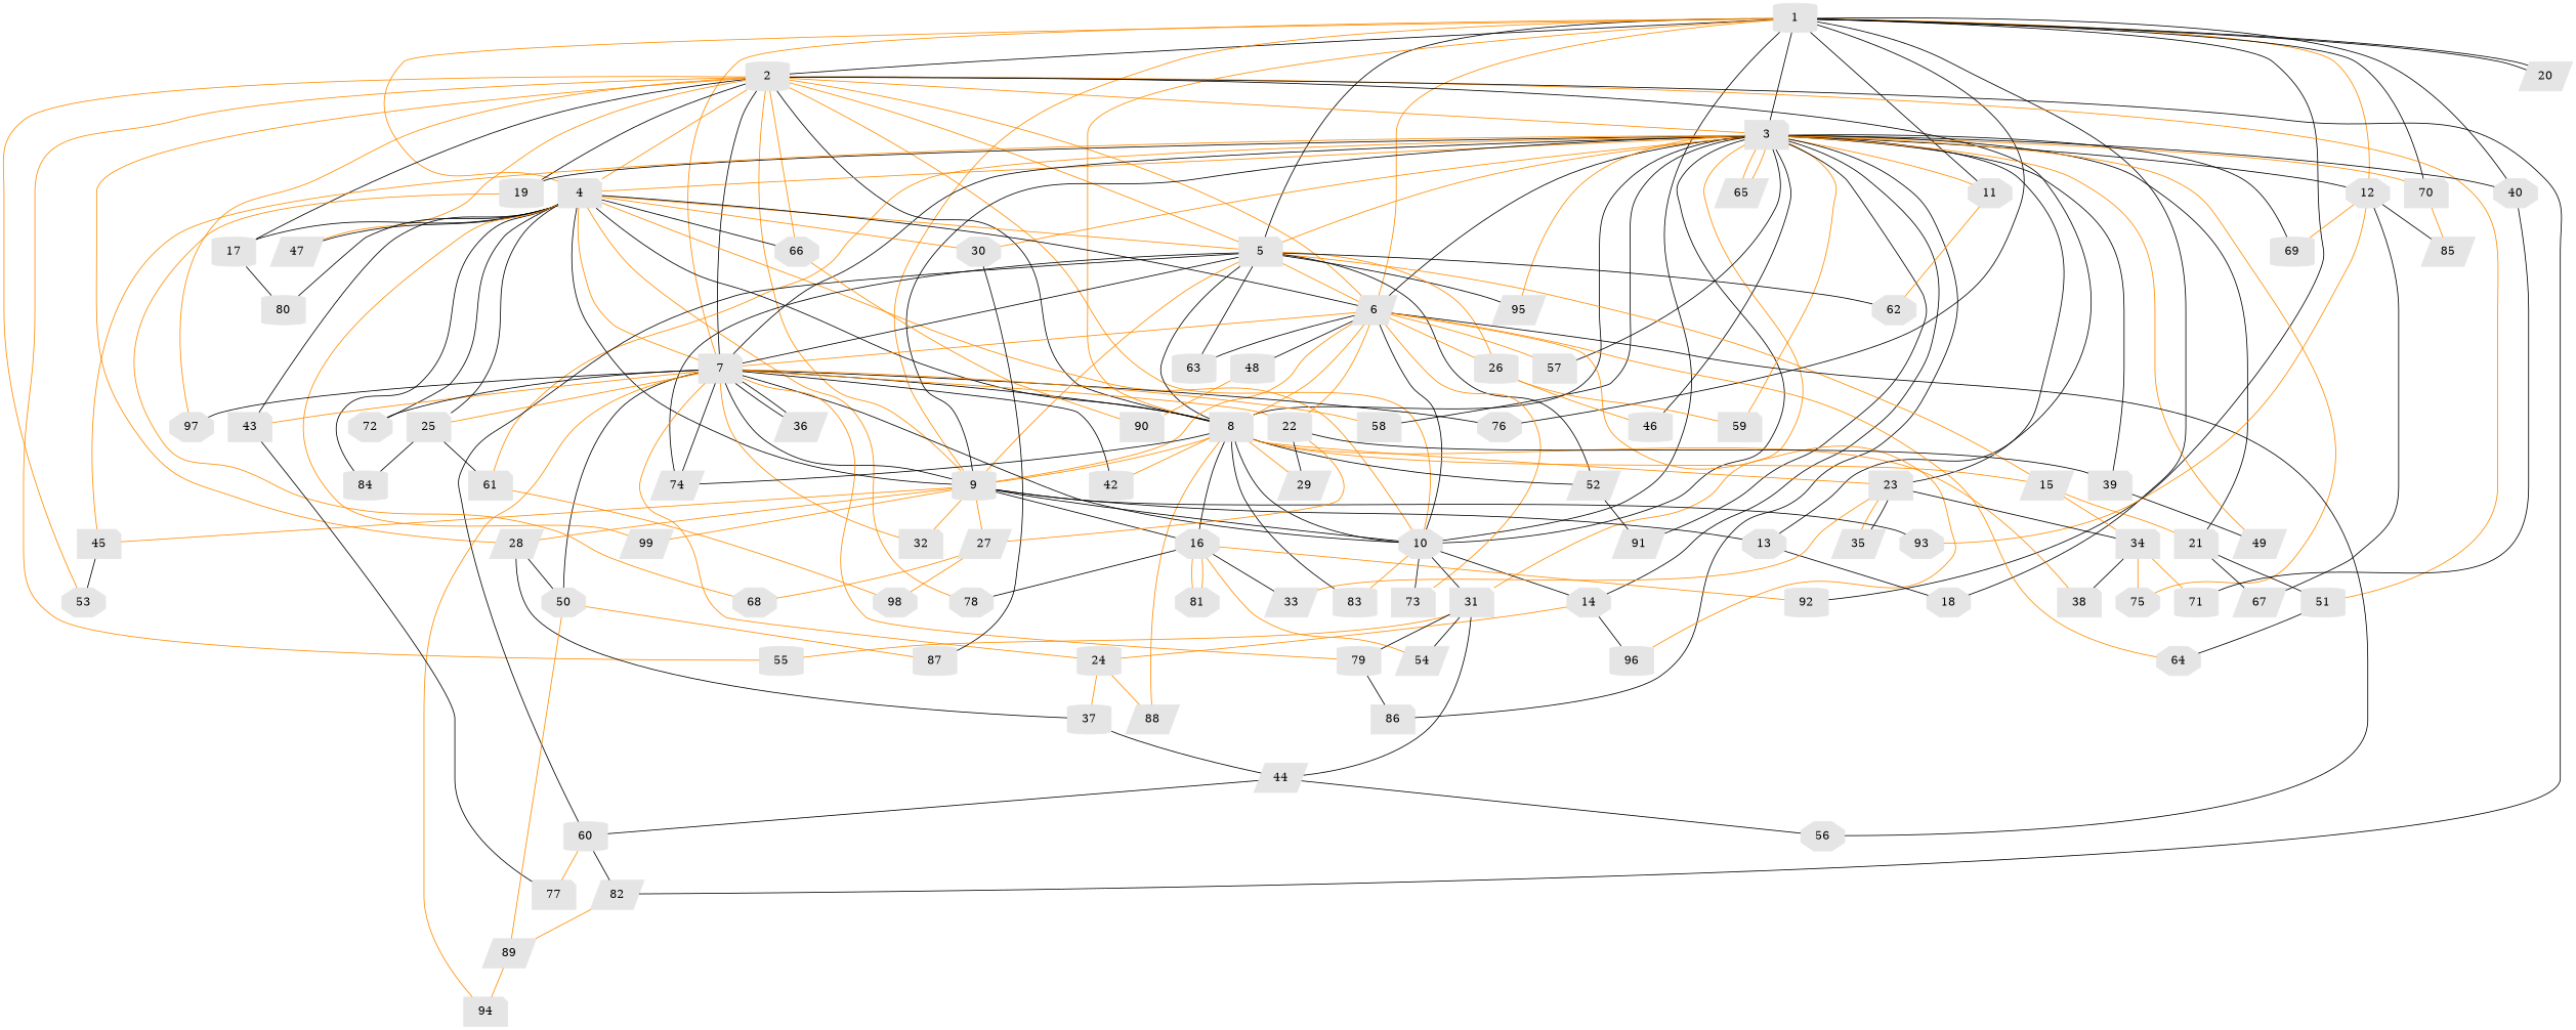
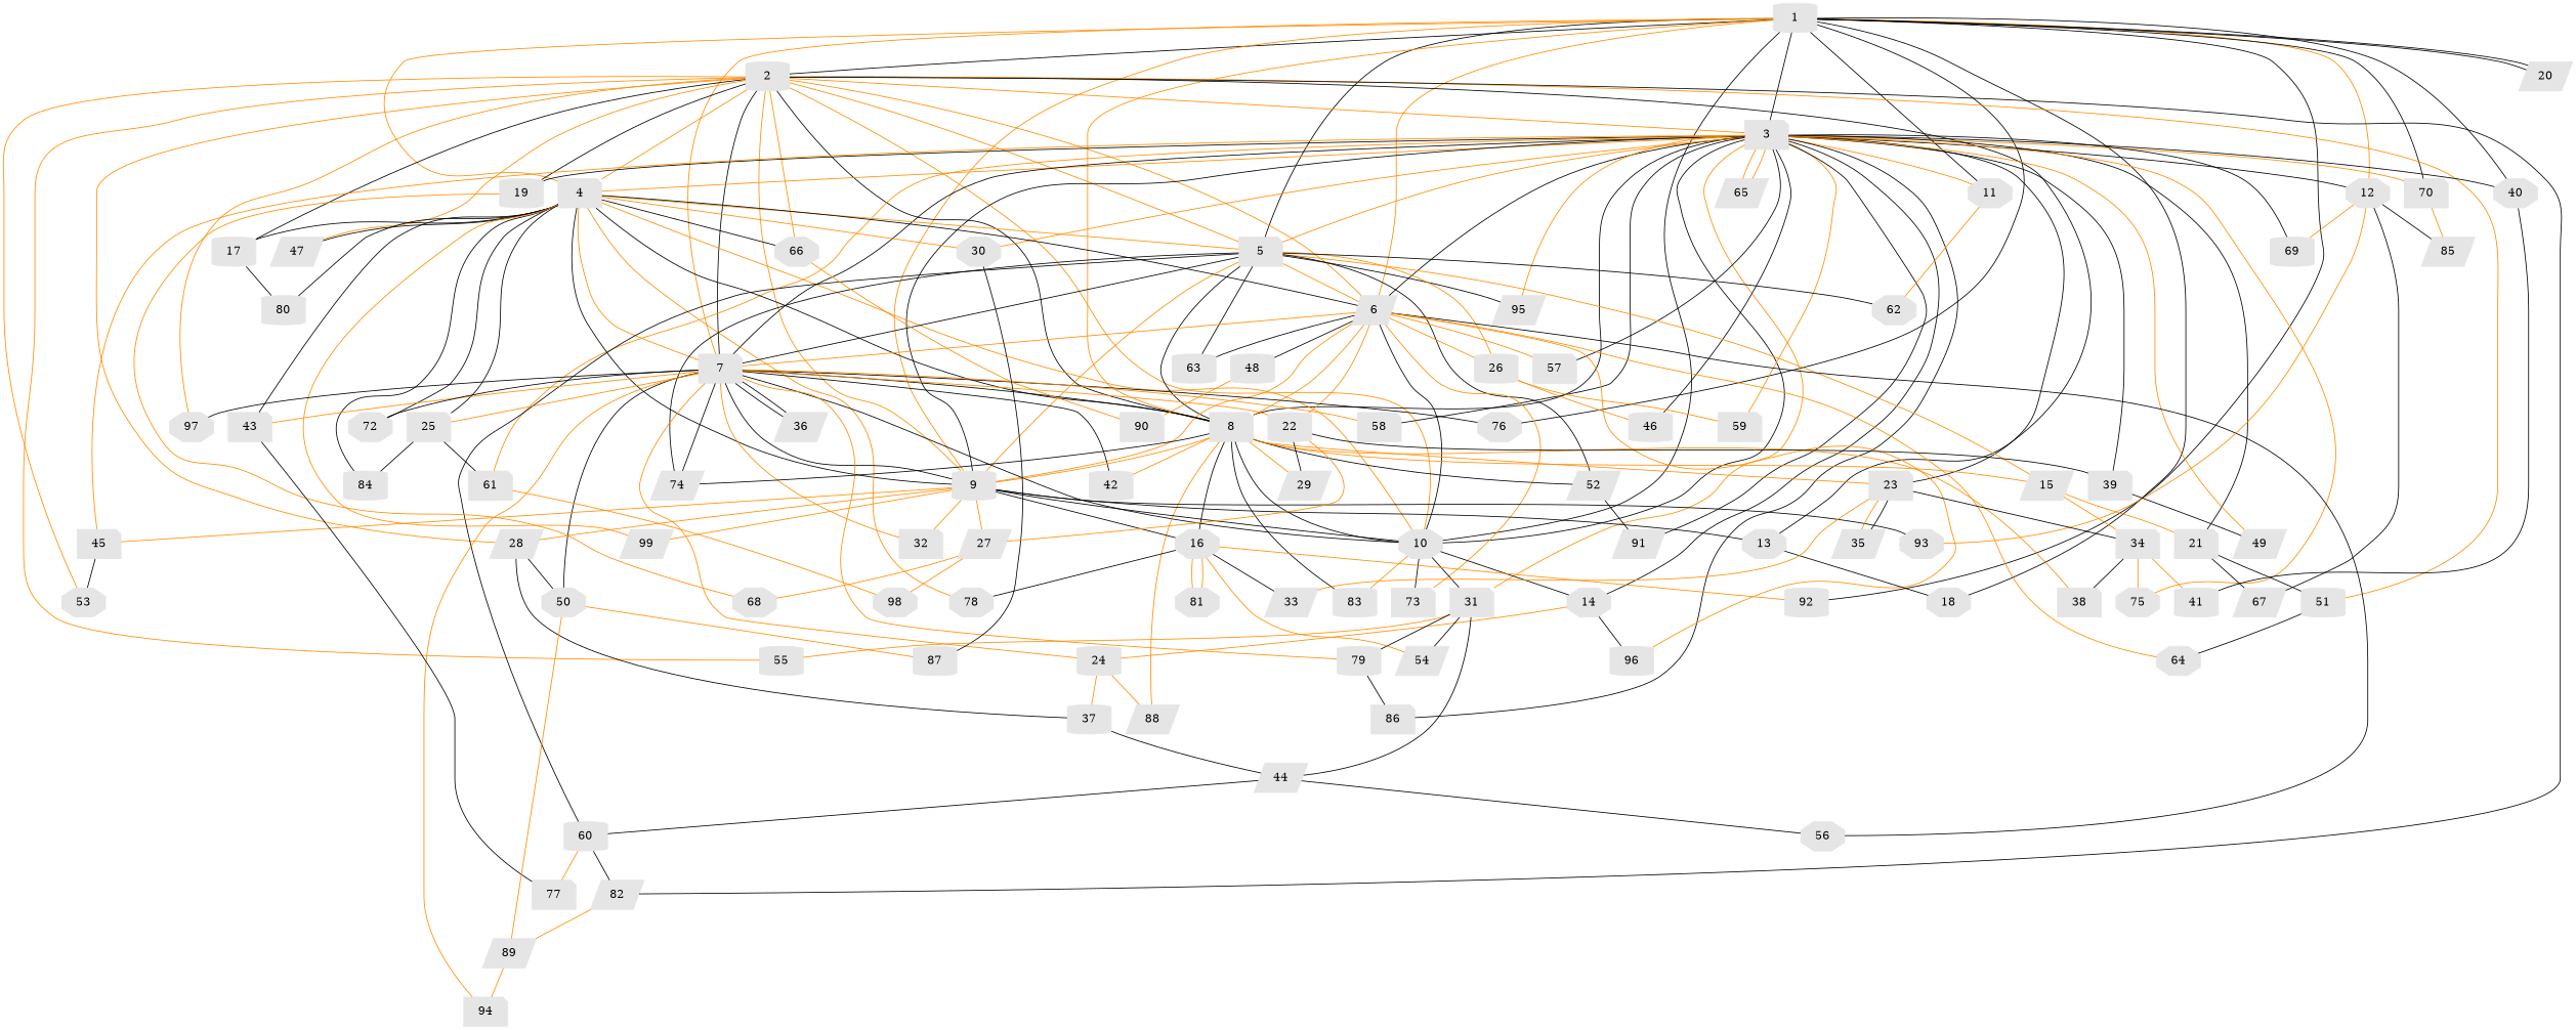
  graph {
    node [color=gray90 shape=cylinder style=filled]
    edge [color=black]
    1
    2
    3 [shape=note]
    4 [shape=note]
    5 [shape=note]
    6 [shape=parallelogram]
    7 [shape=note]
    8 [shape=note]
    9
    10 [shape=octagon]
    11 [shape=octagon]
    12 [shape=octagon]
    18 [shape=octagon]
    20 [shape=parallelogram]
    40 [shape=octagon]
    70 [shape=note]
    76 [shape=octagon]
    92
    13 [shape=octagon]
    17
    19
    28 [shape=parallelogram]
    47 [shape=parallelogram]
    51
    53 [shape=octagon]
    55
    66 [shape=octagon]
    82 [shape=parallelogram]
    97 [shape=octagon]
    14 [shape=octagon]
    21 [shape=note]
    23 [shape=note]
    30 [shape=octagon]
    31 [shape=note]
    39 [shape=note]
    45 [shape=note]
    46
    49 [shape=parallelogram]
    57 [shape=note]
    58 [shape=note]
    59 [shape=note]
    61 [shape=note]
    65 [shape=parallelogram]
    69
    75 [shape=octagon]
    86 [shape=note]
    91 [shape=parallelogram]
    95 [shape=parallelogram]
    25 [shape=note]
    43 [shape=note]
    72 [shape=octagon]
    78 [shape=octagon]
    80
    84
    99 [shape=parallelogram]
    15 [shape=parallelogram]
    26
    52 [shape=parallelogram]
    60
    62 [shape=octagon]
    63
    74 [shape=parallelogram]
    22
    48
    56 [shape=octagon]
    64 [shape=octagon]
    73 [shape=note]
    96
    24
    32 [shape=note]
    36 [shape=parallelogram]
    42
    50 [shape=octagon]
    79
    94 [shape=note]
    16 [shape=octagon]
    29 [shape=parallelogram]
    38 [shape=note]
    83
    88 [shape=parallelogram]
    27 [shape=parallelogram]
    93 [shape=octagon]
    67 [shape=parallelogram]
    85 [shape=parallelogram]
-   71
+   71 [label=41]
    68 [shape=octagon]
    37
    90 [shape=note]
    89 [shape=parallelogram]
    34 [shape=note]
    33 [shape=parallelogram]
    35 [shape=parallelogram]
    87
    54 [shape=parallelogram]
    44 [shape=parallelogram]
    98 [shape=octagon]
    77 [shape=note]
    81 [shape=octagon]
    1 -- 2
    1 -- 3
    1 -- 4 [color=darkorange]
    1 -- 5
    1 -- 6 [color=darkorange]
    1 -- 7 [color=darkorange]
    1 -- 8 [color=darkorange]
    1 -- 9 [color=darkorange]
    1 -- 10
    1 -- 11
    1 -- 12 [color=darkorange]
    1 -- 18
    1 -- 20
    1 -- 20
    1 -- 40
    1 -- 70
    1 -- 76
    1 -- 92
    2 -- 3 [color=darkorange]
    2 -- 4 [color=darkorange]
    2 -- 5 [color=darkorange]
    2 -- 6 [color=darkorange]
    2 -- 7
    2 -- 8
    2 -- 9 [color=darkorange]
    2 -- 10 [color=darkorange]
    2 -- 13
    2 -- 17
    2 -- 19
    2 -- 28 [color=darkorange]
    2 -- 47 [color=darkorange]
    2 -- 51 [color=darkorange]
    2 -- 53 [color=darkorange]
    2 -- 55 [color=darkorange]
    2 -- 66 [color=darkorange]
    2 -- 82
    2 -- 97 [color=darkorange]
    3 -- 4 [color=darkorange]
    3 -- 5 [color=darkorange]
    3 -- 6
    3 -- 7
    3 -- 8
    3 -- 9
    3 -- 10
    3 -- 11 [color=darkorange]
    3 -- 12
    3 -- 40
    3 -- 70 [color=darkorange]
    3 -- 19
    3 -- 14
    3 -- 21
    3 -- 23
    3 -- 30 [color=darkorange]
    3 -- 31 [color=darkorange]
    3 -- 39
    3 -- 45 [color=darkorange]
    3 -- 46
    3 -- 49 [color=darkorange]
    3 -- 57
    3 -- 58
    3 -- 59 [color=darkorange]
    3 -- 61 [color=darkorange]
    3 -- 65 [color=darkorange]
    3 -- 65 [color=darkorange]
    3 -- 69
    3 -- 75 [color=darkorange]
    3 -- 86
    3 -- 91
    3 -- 95 [color=darkorange]
    4 -- 5 [color=darkorange]
    4 -- 6
    4 -- 7 [color=darkorange]
    4 -- 8
    4 -- 9
    4 -- 10 [color=darkorange]
    4 -- 17
    4 -- 47
    4 -- 66
    4 -- 30 [color=darkorange]
    4 -- 25
    4 -- 43
    4 -- 72
    4 -- 78 [color=darkorange]
    4 -- 80
    4 -- 84
    4 -- 99 [color=darkorange]
    5 -- 6 [color=darkorange]
    5 -- 7
    5 -- 8
    5 -- 9 [color=darkorange]
    5 -- 95
    5 -- 15 [color=darkorange]
    5 -- 26 [color=darkorange]
    5 -- 52
    5 -- 60
    5 -- 62
    5 -- 63
    5 -- 74
    6 -- 7 [color=darkorange]
    6 -- 8 [color=darkorange]
    6 -- 9 [color=darkorange]
    6 -- 10
    6 -- 57 [color=darkorange]
    6 -- 26 [color=darkorange]
    6 -- 63
    6 -- 22 [color=darkorange]
    6 -- 48
    6 -- 56
    6 -- 64 [color=darkorange]
    6 -- 73 [color=darkorange]
    6 -- 96 [color=darkorange]
    7 -- 8
    7 -- 9
    7 -- 10
    7 -- 76
    7 -- 97
    7 -- 58 [color=darkorange]
    7 -- 25 [color=darkorange]
    7 -- 43 [color=darkorange]
    7 -- 72
    7 -- 74
    7 -- 22 [color=darkorange]
    7 -- 24 [color=darkorange]
    7 -- 32 [color=darkorange]
    7 -- 36
    7 -- 36
    7 -- 42
    7 -- 50
    7 -- 79 [color=darkorange]
    7 -- 94 [color=darkorange]
    8 -- 9 [color=darkorange]
    8 -- 10
    8 -- 23 [color=darkorange]
    8 -- 15 [color=darkorange]
    8 -- 52
    8 -- 74
    8 -- 42 [color=darkorange]
    8 -- 16
    8 -- 29 [color=darkorange]
    8 -- 38 [color=darkorange]
    8 -- 83
    8 -- 88 [color=darkorange]
    9 -- 10
    9 -- 13
    9 -- 28 [color=darkorange]
    9 -- 45 [color=darkorange]
    9 -- 99 [color=darkorange]
    9 -- 32 [color=darkorange]
    9 -- 16
    9 -- 27 [color=darkorange]
    9 -- 93
    10 -- 14
    10 -- 31
    10 -- 73
    10 -- 83 [color=darkorange]
    11 -- 62 [color=darkorange]
    12 -- 69 [color=darkorange]
    12 -- 93 [color=darkorange]
    12 -- 67
    12 -- 85
    40 -- 71
    70 -- 85 [color=darkorange]
    13 -- 18
    17 -- 80
    19 -- 68 [color=darkorange]
    28 -- 50
    28 -- 37
    51 -- 64
    66 -- 90 [color=darkorange]
    82 -- 89 [color=darkorange]
    14 -- 96
    14 -- 24 [color=darkorange]
    21 -- 51
    21 -- 67
    23 -- 34
    23 -- 33 [color=darkorange]
    23 -- 35 [color=darkorange]
    23 -- 35
    30 -- 87
    31 -- 55 [color=darkorange]
    31 -- 79
    31 -- 54
    31 -- 44
    39 -- 49
    45 -- 53
    61 -- 98 [color=darkorange]
    25 -- 61
    25 -- 84
    43 -- 77
    15 -- 21 [color=darkorange]
    15 -- 34 [color=darkorange]
    26 -- 46 [color=darkorange]
    26 -- 59 [color=darkorange]
    52 -- 91
    60 -- 82
    60 -- 77 [color=darkorange]
    22 -- 39
    22 -- 29
    22 -- 27 [color=darkorange]
    48 -- 90 [color=darkorange]
    24 -- 88 [color=darkorange]
    24 -- 37 [color=darkorange]
    50 -- 89 [color=darkorange]
    50 -- 87 [color=darkorange]
    79 -- 86
    16 -- 92 [color=darkorange]
    16 -- 78
    16 -- 33
    16 -- 54 [color=darkorange]
    16 -- 81 [color=darkorange]
    16 -- 81 [color=darkorange]
    27 -- 68 [color=darkorange]
    27 -- 98 [color=darkorange]
    37 -- 44
    89 -- 94 [color=darkorange]
    34 -- 75 [color=darkorange]
    34 -- 38
    34 -- 71 [color=darkorange]
    44 -- 60
    44 -- 56
  }
